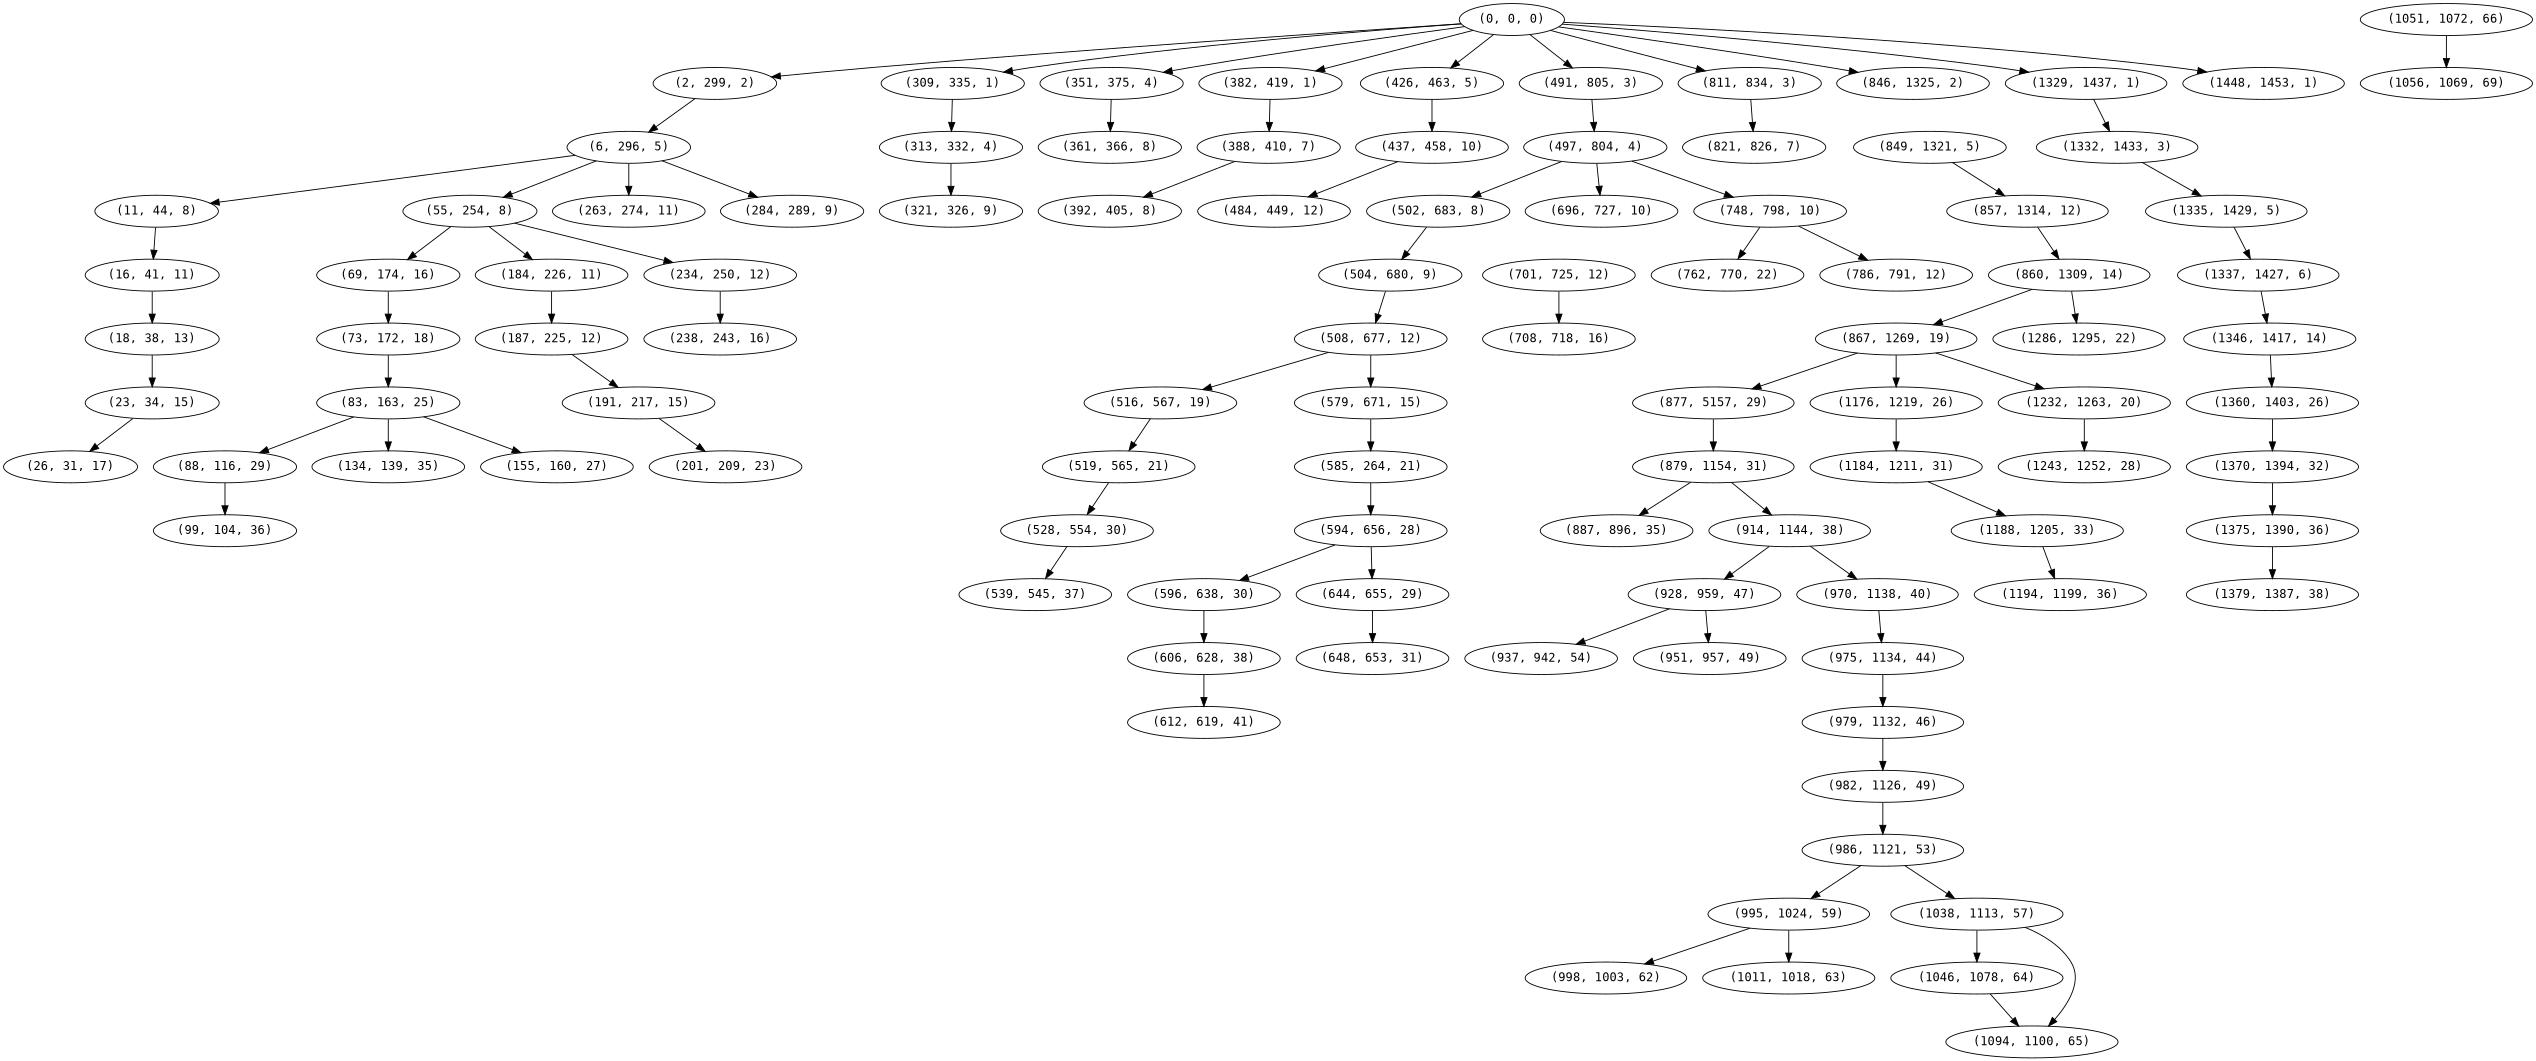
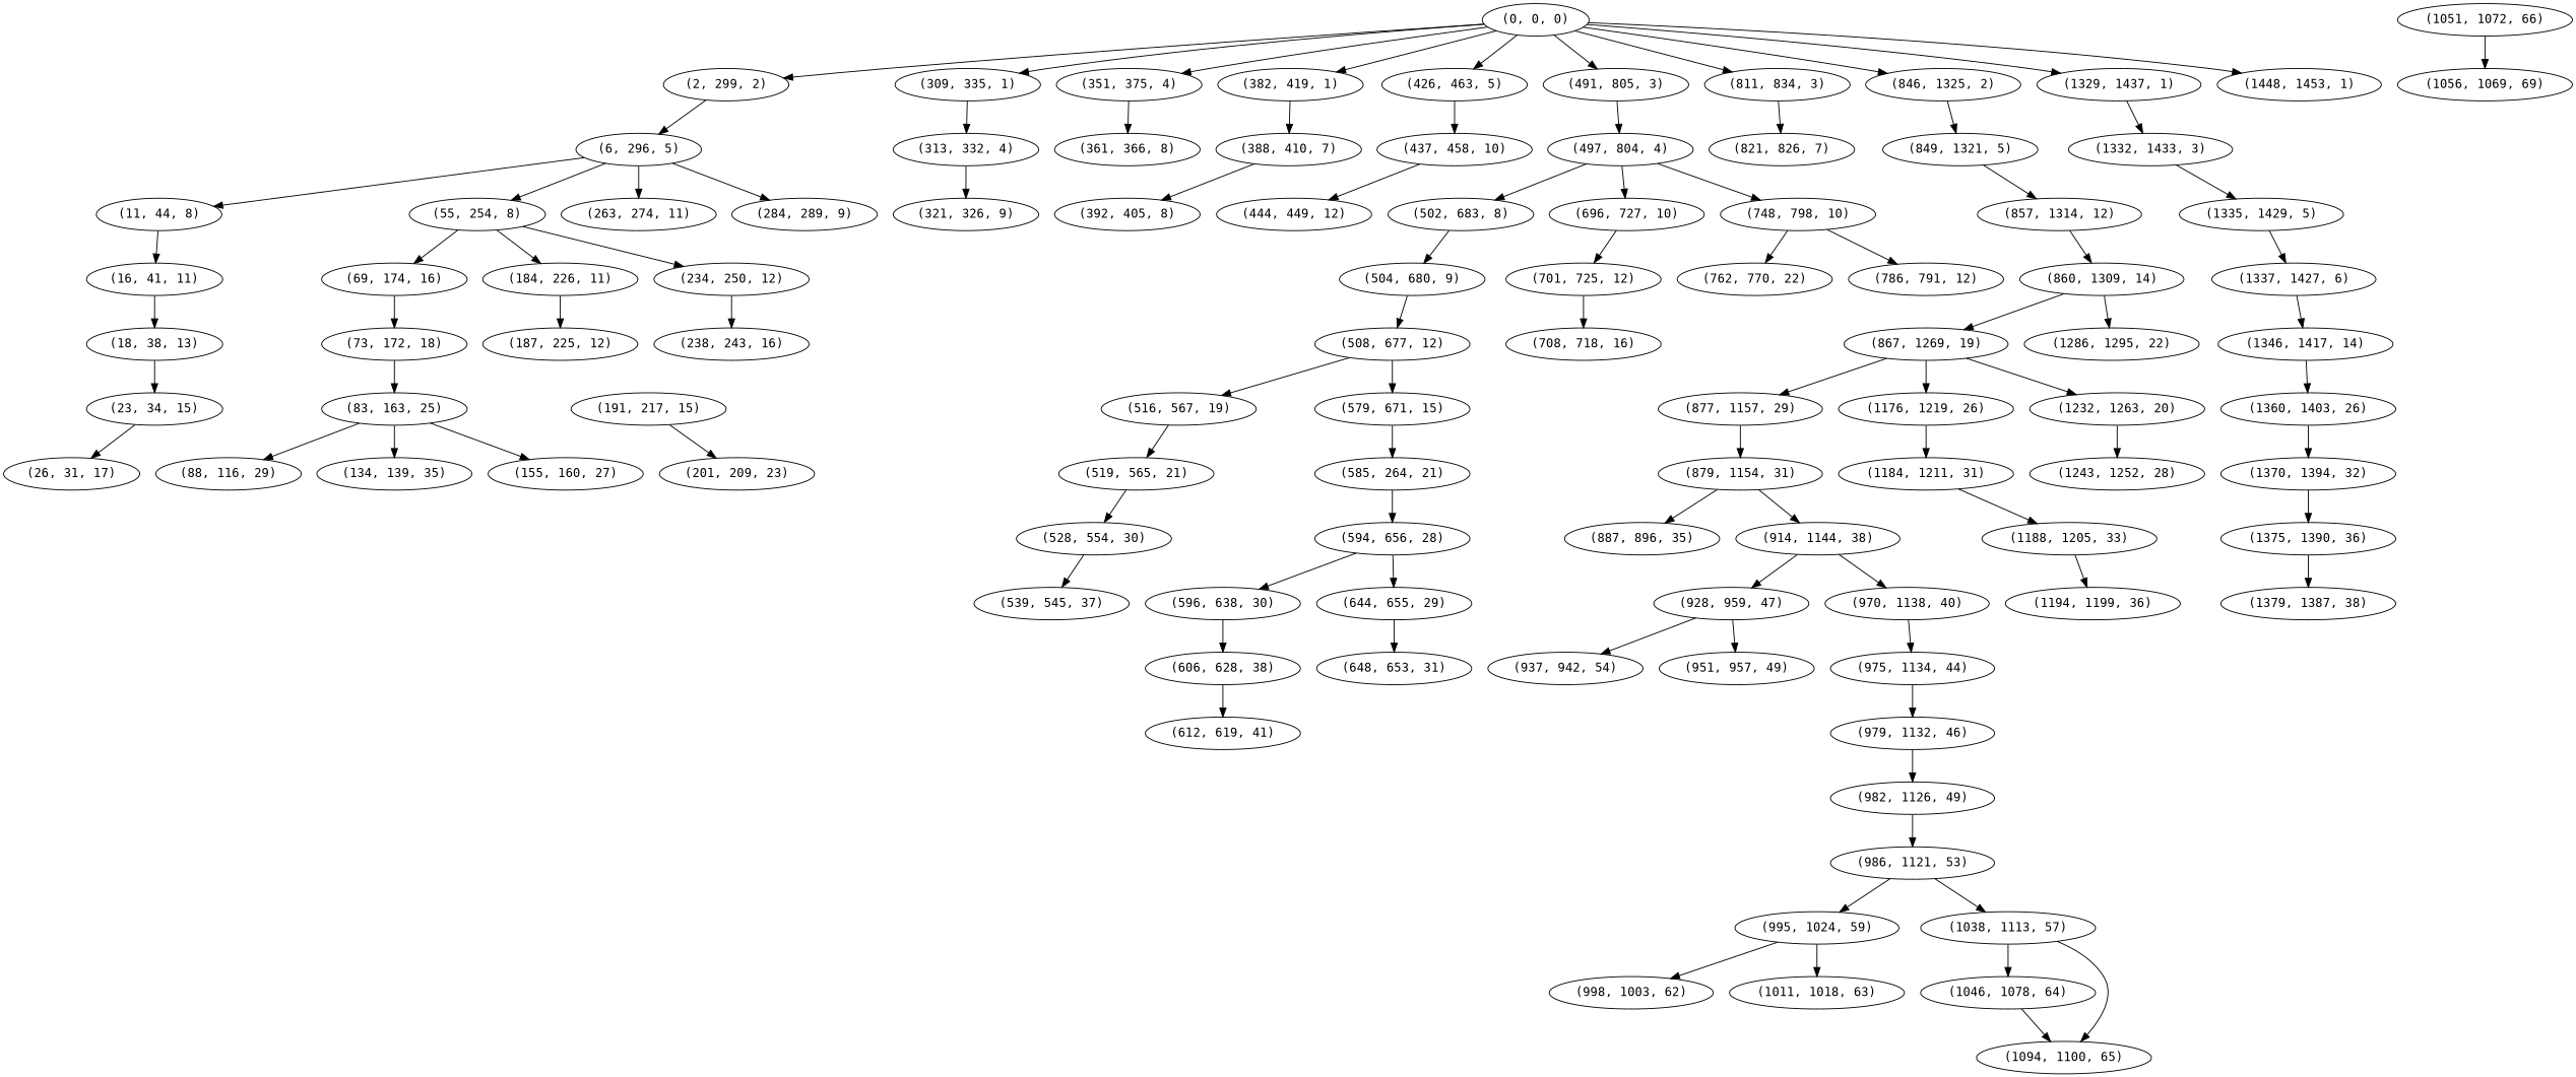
  digraph {
    fontname="DejaVu Sans Mono"
    node [fontname="DejaVu Sans Mono"]
    edge [fontname="DejaVu Sans Mono"]
    "(0, 0, 0)"
    "(2, 299, 2)"
    "(309, 335, 1)"
    "(351, 375, 4)"
    "(382, 419, 1)"
    "(426, 463, 5)"
    "(491, 805, 3)"
    "(811, 834, 3)"
    "(846, 1325, 2)"
    "(1329, 1437, 1)"
    "(1448, 1453, 1)"
    "(6, 296, 5)"
    "(313, 332, 4)"
    "(361, 366, 8)"
    "(388, 410, 7)"
    "(437, 458, 10)"
    "(497, 804, 4)"
    "(821, 826, 7)"
    "(849, 1321, 5)"
    "(1332, 1433, 3)"
    "(11, 44, 8)"
    "(55, 254, 8)"
    "(263, 274, 11)"
    "(284, 289, 9)"
    "(16, 41, 11)"
    "(69, 174, 16)"
    "(184, 226, 11)"
    "(234, 250, 12)"
    "(18, 38, 13)"
    "(23, 34, 15)"
    "(26, 31, 17)"
    "(73, 172, 18)"
    "(187, 225, 12)"
    "(238, 243, 16)"
    "(83, 163, 25)"
    "(88, 116, 29)"
    "(134, 139, 35)"
    "(155, 160, 27)"
-   "(99, 104, 36)"
    "(191, 217, 15)"
    "(201, 209, 23)"
    "(321, 326, 9)"
    "(392, 405, 8)"
-   "(444, 449, 12)" [label="(484, 449, 12)"]
+   "(444, 449, 12)"
    "(502, 683, 8)"
    "(696, 727, 10)"
    "(748, 798, 10)"
    "(504, 680, 9)"
    "(701, 725, 12)"
    "(762, 770, 22)"
    "(786, 791, 12)"
    "(508, 677, 12)"
    "(516, 567, 19)"
    "(579, 671, 15)"
    "(519, 565, 21)"
    n56 [label="(585, 264, 21)"]
    "(528, 554, 30)"
    "(539, 545, 37)"
    "(594, 656, 28)"
    "(596, 638, 30)"
    "(644, 655, 29)"
    "(606, 628, 38)"
    "(648, 653, 31)"
    "(612, 619, 41)"
    "(708, 718, 16)"
    "(857, 1314, 12)"
    "(860, 1309, 14)"
    "(867, 1269, 19)"
    "(1286, 1295, 22)"
-   "(877, 1157, 29)" [label="(877, 5157, 29)"]
+   "(877, 1157, 29)"
    "(1176, 1219, 26)"
    "(1232, 1263, 20)"
    "(879, 1154, 31)"
    "(1184, 1211, 31)"
    "(1243, 1252, 28)"
    "(887, 896, 35)"
    "(914, 1144, 38)"
    "(928, 959, 47)"
    "(970, 1138, 40)"
    "(937, 942, 54)"
    "(951, 957, 49)"
    "(975, 1134, 44)"
    "(979, 1132, 46)"
    "(982, 1126, 49)"
    "(986, 1121, 53)"
    "(995, 1024, 59)"
    "(1038, 1113, 57)"
    "(998, 1003, 62)"
    "(1011, 1018, 63)"
    "(1046, 1078, 64)"
    "(1094, 1100, 65)"
    "(1051, 1072, 66)"
    "(1056, 1069, 69)"
    "(1188, 1205, 33)"
    "(1194, 1199, 36)"
    "(1335, 1429, 5)"
    "(1337, 1427, 6)"
    "(1346, 1417, 14)"
    "(1360, 1403, 26)"
    "(1370, 1394, 32)"
    "(1375, 1390, 36)"
    "(1379, 1387, 38)"
    "(0, 0, 0)" -> "(2, 299, 2)"
    "(0, 0, 0)" -> "(309, 335, 1)"
    "(0, 0, 0)" -> "(351, 375, 4)"
    "(0, 0, 0)" -> "(382, 419, 1)"
    "(0, 0, 0)" -> "(426, 463, 5)"
    "(0, 0, 0)" -> "(491, 805, 3)"
    "(0, 0, 0)" -> "(811, 834, 3)"
    "(0, 0, 0)" -> "(846, 1325, 2)"
    "(0, 0, 0)" -> "(1329, 1437, 1)"
    "(0, 0, 0)" -> "(1448, 1453, 1)"
    "(2, 299, 2)" -> "(6, 296, 5)"
    "(309, 335, 1)" -> "(313, 332, 4)"
    "(351, 375, 4)" -> "(361, 366, 8)"
    "(382, 419, 1)" -> "(388, 410, 7)"
    "(426, 463, 5)" -> "(437, 458, 10)"
    "(491, 805, 3)" -> "(497, 804, 4)"
    "(811, 834, 3)" -> "(821, 826, 7)"
+   "(846, 1325, 2)" -> "(849, 1321, 5)"
    "(1329, 1437, 1)" -> "(1332, 1433, 3)"
    "(6, 296, 5)" -> "(11, 44, 8)"
    "(6, 296, 5)" -> "(55, 254, 8)"
    "(6, 296, 5)" -> "(263, 274, 11)"
    "(6, 296, 5)" -> "(284, 289, 9)"
    "(313, 332, 4)" -> "(321, 326, 9)"
    "(388, 410, 7)" -> "(392, 405, 8)"
    "(437, 458, 10)" -> "(444, 449, 12)"
    "(497, 804, 4)" -> "(502, 683, 8)"
    "(497, 804, 4)" -> "(696, 727, 10)"
    "(497, 804, 4)" -> "(748, 798, 10)"
    "(849, 1321, 5)" -> "(857, 1314, 12)"
    "(1332, 1433, 3)" -> "(1335, 1429, 5)"
    "(11, 44, 8)" -> "(16, 41, 11)"
    "(55, 254, 8)" -> "(69, 174, 16)"
    "(55, 254, 8)" -> "(184, 226, 11)"
    "(55, 254, 8)" -> "(234, 250, 12)"
    "(16, 41, 11)" -> "(18, 38, 13)"
    "(69, 174, 16)" -> "(73, 172, 18)"
    "(184, 226, 11)" -> "(187, 225, 12)"
    "(234, 250, 12)" -> "(238, 243, 16)"
    "(18, 38, 13)" -> "(23, 34, 15)"
    "(23, 34, 15)" -> "(26, 31, 17)"
    "(73, 172, 18)" -> "(83, 163, 25)"
-   "(187, 225, 12)" -> "(191, 217, 15)"
    "(83, 163, 25)" -> "(88, 116, 29)"
    "(83, 163, 25)" -> "(134, 139, 35)"
    "(83, 163, 25)" -> "(155, 160, 27)"
-   "(88, 116, 29)" -> "(99, 104, 36)"
    "(191, 217, 15)" -> "(201, 209, 23)"
    "(502, 683, 8)" -> "(504, 680, 9)"
+   "(696, 727, 10)" -> "(701, 725, 12)"
    "(748, 798, 10)" -> "(762, 770, 22)"
    "(748, 798, 10)" -> "(786, 791, 12)"
    "(504, 680, 9)" -> "(508, 677, 12)"
    "(701, 725, 12)" -> "(708, 718, 16)"
    "(508, 677, 12)" -> "(516, 567, 19)"
    "(508, 677, 12)" -> "(579, 671, 15)"
    "(516, 567, 19)" -> "(519, 565, 21)"
    "(579, 671, 15)" -> n56
    "(519, 565, 21)" -> "(528, 554, 30)"
    n56 -> "(594, 656, 28)"
    "(528, 554, 30)" -> "(539, 545, 37)"
    "(594, 656, 28)" -> "(596, 638, 30)"
    "(594, 656, 28)" -> "(644, 655, 29)"
    "(596, 638, 30)" -> "(606, 628, 38)"
    "(644, 655, 29)" -> "(648, 653, 31)"
    "(606, 628, 38)" -> "(612, 619, 41)"
    "(857, 1314, 12)" -> "(860, 1309, 14)"
    "(860, 1309, 14)" -> "(867, 1269, 19)"
    "(860, 1309, 14)" -> "(1286, 1295, 22)"
    "(867, 1269, 19)" -> "(877, 1157, 29)"
    "(867, 1269, 19)" -> "(1176, 1219, 26)"
    "(867, 1269, 19)" -> "(1232, 1263, 20)"
    "(877, 1157, 29)" -> "(879, 1154, 31)"
    "(1176, 1219, 26)" -> "(1184, 1211, 31)"
    "(1232, 1263, 20)" -> "(1243, 1252, 28)"
    "(879, 1154, 31)" -> "(887, 896, 35)"
    "(879, 1154, 31)" -> "(914, 1144, 38)"
    "(1184, 1211, 31)" -> "(1188, 1205, 33)"
    "(914, 1144, 38)" -> "(928, 959, 47)"
    "(914, 1144, 38)" -> "(970, 1138, 40)"
    "(928, 959, 47)" -> "(937, 942, 54)"
    "(928, 959, 47)" -> "(951, 957, 49)"
    "(970, 1138, 40)" -> "(975, 1134, 44)"
    "(975, 1134, 44)" -> "(979, 1132, 46)"
    "(979, 1132, 46)" -> "(982, 1126, 49)"
    "(982, 1126, 49)" -> "(986, 1121, 53)"
    "(986, 1121, 53)" -> "(995, 1024, 59)"
    "(986, 1121, 53)" -> "(1038, 1113, 57)"
    "(995, 1024, 59)" -> "(998, 1003, 62)"
    "(995, 1024, 59)" -> "(1011, 1018, 63)"
    "(1038, 1113, 57)" -> "(1046, 1078, 64)"
    "(1038, 1113, 57)" -> "(1094, 1100, 65)"
    "(1046, 1078, 64)" -> "(1094, 1100, 65)"
    "(1051, 1072, 66)" -> "(1056, 1069, 69)"
    "(1188, 1205, 33)" -> "(1194, 1199, 36)"
    "(1335, 1429, 5)" -> "(1337, 1427, 6)"
    "(1337, 1427, 6)" -> "(1346, 1417, 14)"
    "(1346, 1417, 14)" -> "(1360, 1403, 26)"
    "(1360, 1403, 26)" -> "(1370, 1394, 32)"
    "(1370, 1394, 32)" -> "(1375, 1390, 36)"
    "(1375, 1390, 36)" -> "(1379, 1387, 38)"
  }
